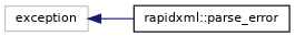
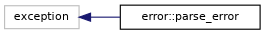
  digraph {
    rankdir=LR
    node [fillcolor=white fontname=Helvetica fontsize=10 shape=record style=filled]
    n1 [color=grey75 height=0.2 label=exception width=0.4]
-   n2 [color=black height=0.2 label="rapidxml::parse_error" width=0.4]
+   n2 [color=black height=0.2 label="error::parse_error" width=0.4]
    n1 -> n2 [color=midnightblue dir=back fontname=Helvetica fontsize=10 labelfontname=Helvetica labelfontsize=10 style=solid]
  }
